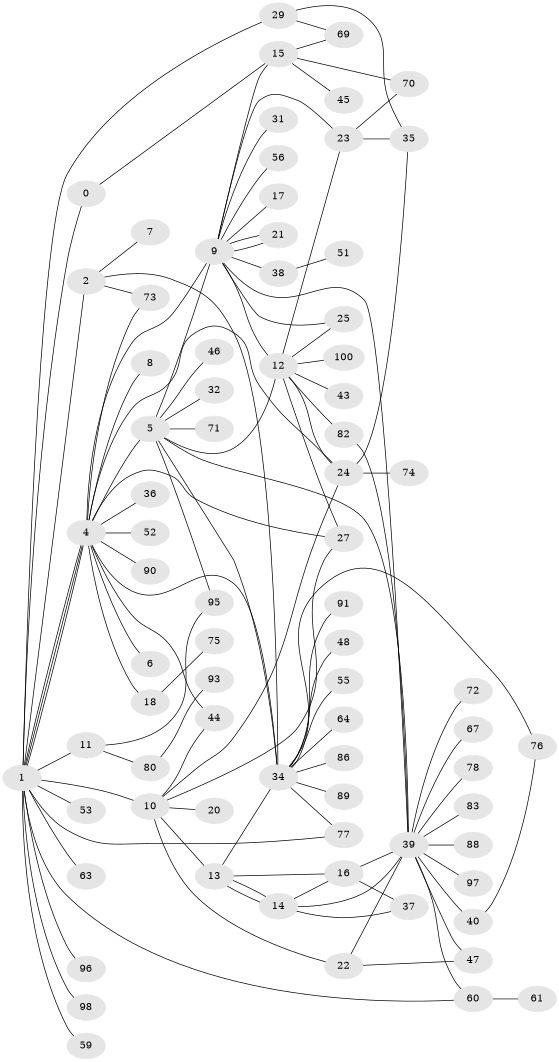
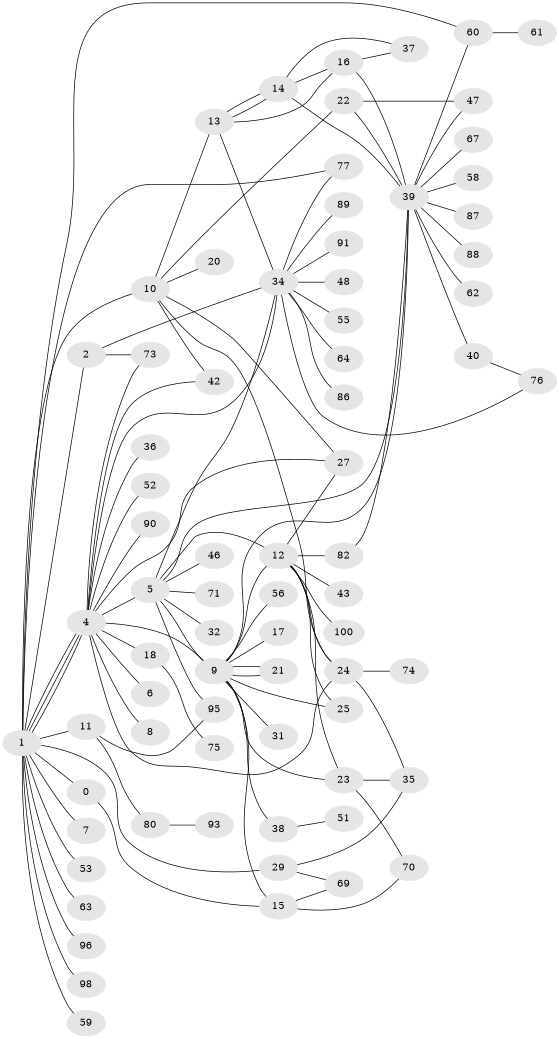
  graph {
    rankdir=LR
    node [color=gray90 style=filled]
    1 [super="+94"]
    2 [super="+50"]
    n3 [label=0]
    4 [super="+59"]
    7
    10 [super="+58"]
    11 [super="+42"]
    29
    53
    60 [super="+64"]
    63
    77 [super="+81"]
    96
    98
    n15 [label=59]
    34 [super="+57"]
    73
    15 [super="+54"]
    5 [super="+19"]
    6
    8
    9 [super="+49"]
    18
    24 [super="+26"]
    27 [super="+72"]
    36 [super="+87"]
-   44 [super="+92"]
+   44 [super="+92" label=42]
    52
    90
    13 [super="+30"]
    20
    22 [super="+69"]
    95
    80
-   45
    n36 [label=69]
    70
    35 [super="+41"]
    61
    48
    55
    76
    n43 [label=64]
    86
    89
    91
    12 [super="+85"]
    32
    39 [super="+66"]
    46
    71
    17
    21
    23 [super="+68"]
    25
    31
    38
    56
    75
    74
    43
    82
    100
    47
    40
-   62 [label=72]
+   62
    67
-   78
-   83
+   78 [label=58]
+   83 [label=87]
    88
-   97
    51
    14 [super="+28"]
    16
    93
    37
    1 -- 2
    1 -- n3
    1 -- 4
    1 -- 4
    1 -- 4
-   2 -- 7
+   1 -- 7
    1 -- 10
    1 -- 11
    1 -- 29
    1 -- 53
    1 -- 60
    1 -- 63
    1 -- 77
    1 -- 96
    1 -- 98
    1 -- n15
    2 -- 34
    2 -- 73
    n3 -- 15
    4 -- 34
    4 -- 73
    4 -- 5
    4 -- 6
    4 -- 8
    4 -- 9 [weight=2]
    4 -- 18
    4 -- 24
    4 -- 27
    4 -- 36
    4 -- 44
    4 -- 52
    4 -- 90
    10 -- 24
    10 -- 27
    10 -- 44
    10 -- 13
    10 -- 20
    10 -- 22
    11 -- 95
    11 -- 80
    29 -- n36
    29 -- 35
    60 -- 61
    34 -- 77
    34 -- 48
    34 -- 55
    34 -- 76
    34 -- n43
    34 -- 86
    34 -- 89
    34 -- 91
-   15 -- 45
    15 -- n36
    15 -- 70
    5 -- 34
    5 -- 9
    5 -- 95
    5 -- 12
    5 -- 32
    5 -- 39
    5 -- 46
    5 -- 71
    9 -- 15
    9 -- 12
    9 -- 39
    9 -- 17
    9 -- 21
    9 -- 21
    9 -- 23
    9 -- 25
    9 -- 31
    9 -- 38
    9 -- 56
    18 -- 75
    24 -- 35
    24 -- 74
    13 -- 34
    13 -- 14
    13 -- 14
    13 -- 16
    22 -- 39
    22 -- 47
    80 -- 93
    12 -- 24
    12 -- 27
    12 -- 23
    12 -- 25
    12 -- 43
    12 -- 82
    12 -- 100
    39 -- 60
    39 -- 47
    39 -- 40
    39 -- 62
    39 -- 67
    39 -- 78
    39 -- 83
    39 -- 88
-   39 -- 97
    23 -- 70
    23 -- 35
    38 -- 51
    82 -- 39
    40 -- 76
    14 -- 39
    14 -- 16
    14 -- 37
    16 -- 39
    16 -- 37
  }
